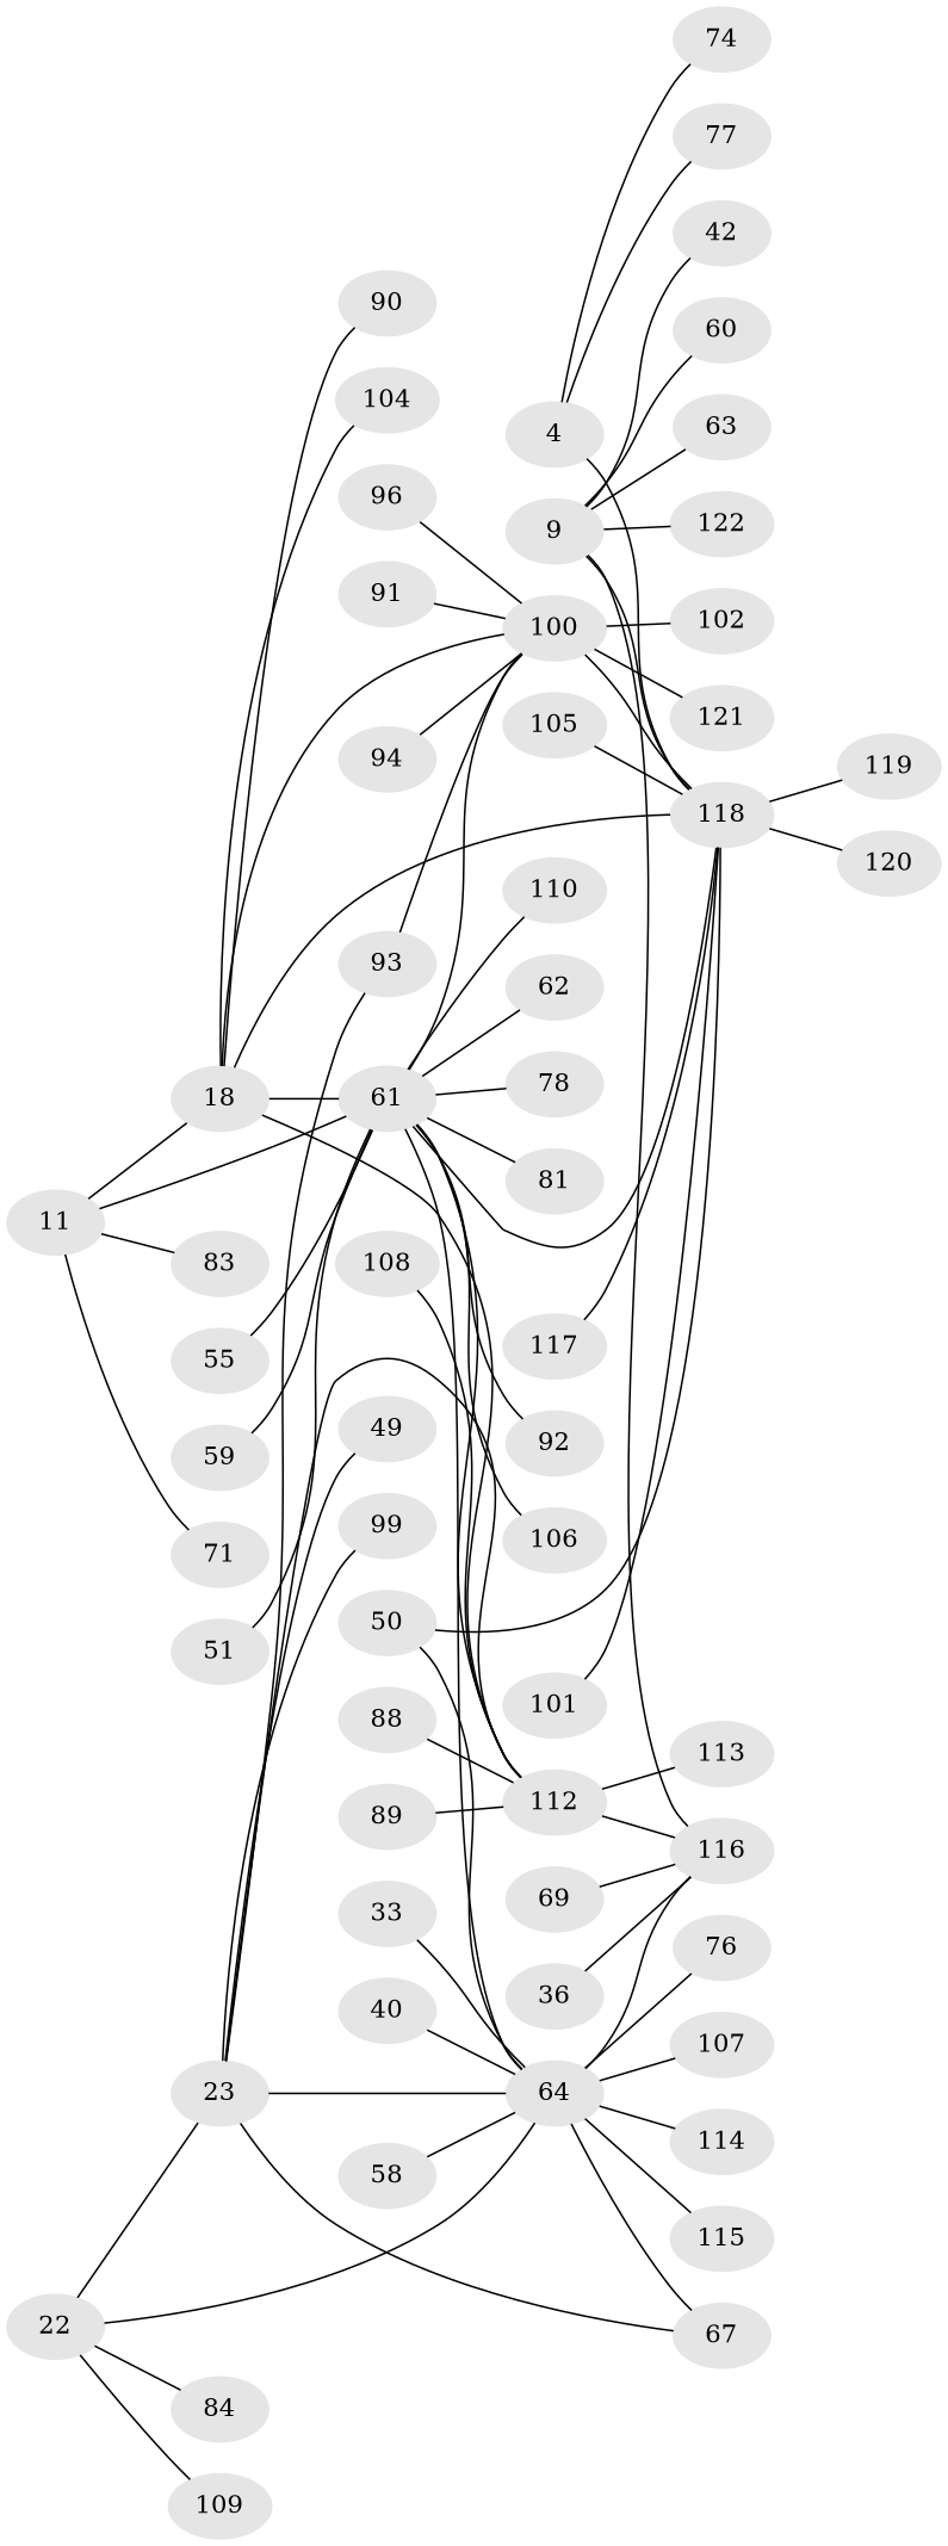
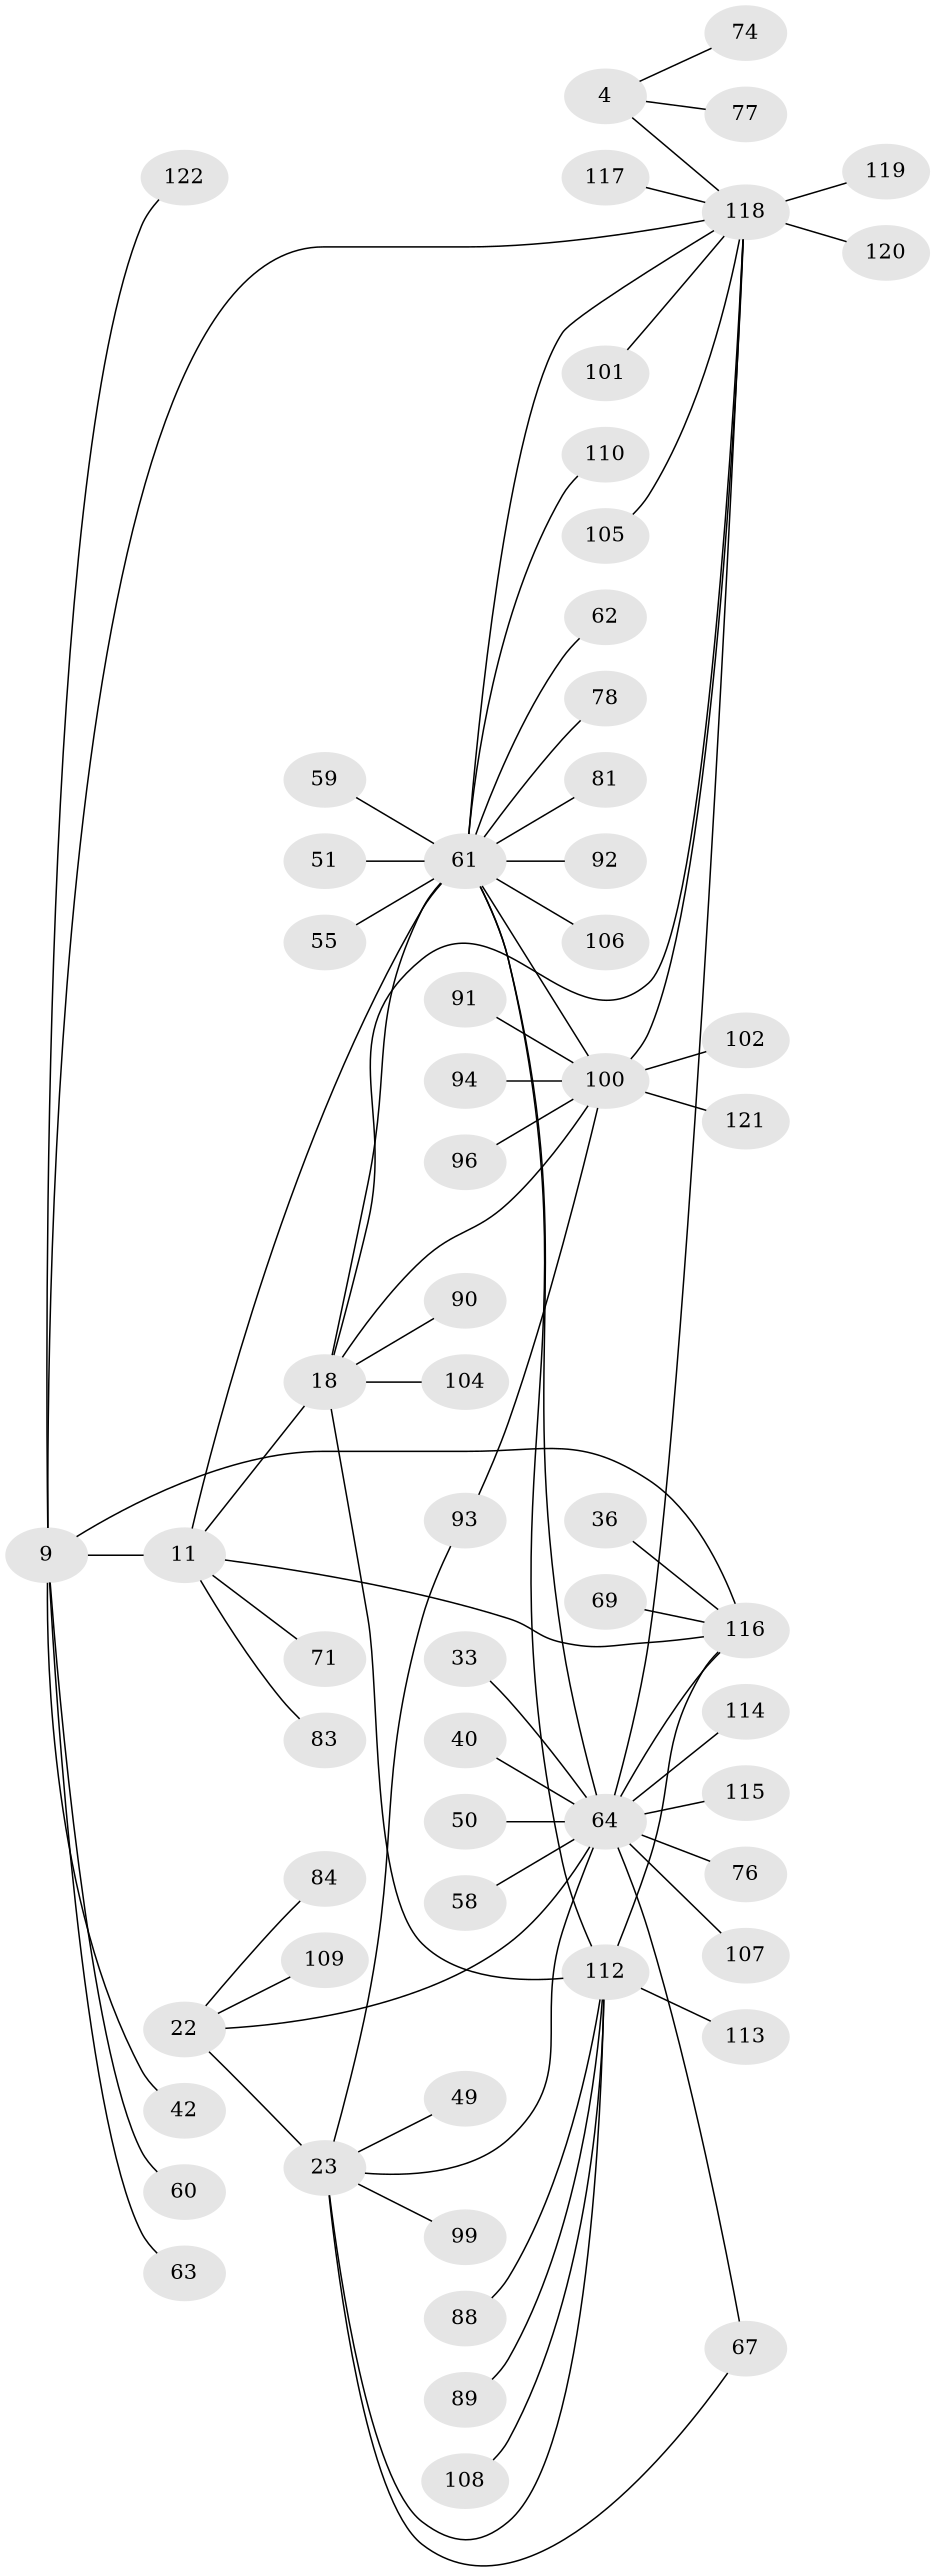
  graph {
    rankdir=LR
    node [color=gray90 style=filled]
    4 [super="+3"]
    74
    77
    118 [super="+72+47+95"]
    119
    120
    9 [super="+8+7"]
    11 [super="+10"]
    42
    60
    63
    116 [super="+98+12+75"]
    122 [super="+108"]
    18 [super="+14+16"]
    61 [super="+57+41"]
    71
    83
    90
    100 [super="+66+30+44+54+87"]
    104
    112 [super="+80+17+56+85"]
    64 [super="+24"]
    62
    78
    81
    92
    106
    110
    102
    121
    113
    22 [super="+19"]
    23 [super="+21"]
    84
    109
    49
    67
    93 [super="+68"]
    99
    76
    107
    114
    115 [super="+111"]
    33
    36
    40
    50
    51
    55
    58
    59
    91 [super="+82"]
    69
    88
    89
    94 [super="+37"]
    96
    101
    n59 [label=108 super="+79"]
    105
    117
    4 -- 74
    4 -- 77
    4 -- 118 [weight=8]
    118 -- 119
    118 -- 120
    9 -- 118
+   9 -- 11 [weight=6]
    9 -- 42
    9 -- 60
    9 -- 63
    9 -- 116 [weight=3]
    9 -- 122
+   11 -- 116 [weight=2]
    11 -- 18
    11 -- 61
    11 -- 71
    11 -- 83
    18 -- 118
    18 -- 61 [weight=2]
    18 -- 90
    18 -- 100
    18 -- 104
    18 -- 112 [weight=8]
    61 -- 118 [weight=3]
    61 -- 100 [weight=8]
    61 -- 112
    61 -- 64 [weight=4]
    61 -- 62
    61 -- 78
    61 -- 81
    61 -- 92
    61 -- 106
    61 -- 110
    100 -- 118
    100 -- 102
    100 -- 121
    112 -- 116
    112 -- 113
-   50 -- 118
+   64 -- 118
    64 -- 116 [weight=3]
    64 -- 67
    64 -- 76
    64 -- 107
    64 -- 114
    64 -- 115
    22 -- 64 [weight=4]
    22 -- 23 [weight=4]
    22 -- 84
    22 -- 109
    23 -- 112
    23 -- 64 [weight=4]
    23 -- 49
    23 -- 67
    23 -- 93
    23 -- 99
    93 -- 100
    33 -- 64
    36 -- 116
    40 -- 64
    50 -- 64
    51 -- 61
    55 -- 61
    58 -- 64
    59 -- 61
    91 -- 100
    69 -- 116
    88 -- 112
    89 -- 112
    94 -- 100
    96 -- 100
    101 -- 118
    n59 -- 112
    105 -- 118
    117 -- 118
  }
